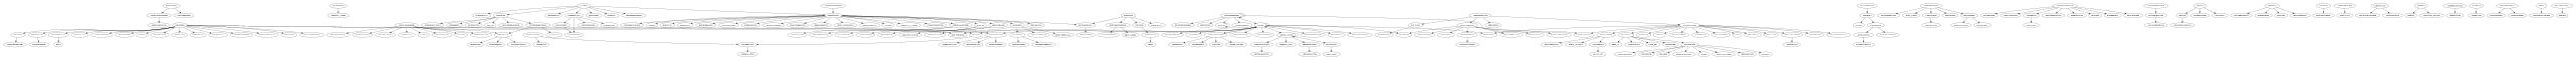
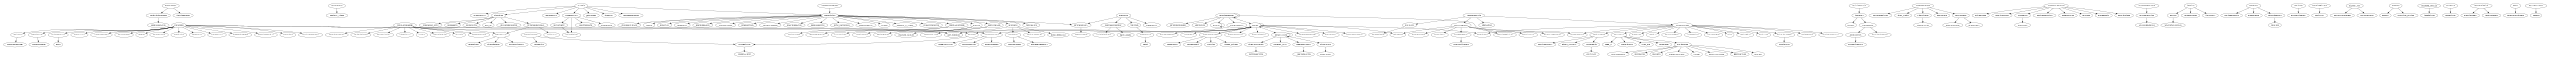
  digraph {
    fontname="Courier Prime"
    node [fontname="Courier Prime"]
    edge [fontname="Courier Prime"]
    BenDAvanzo
    IndivisibleTeam
    justinshanes
    famplanaction
    grantstern
    ezzie67_linda
    fightfortheftr
    buyvpnservice
    justkarl
    palafo
    varadmehta
    _Drew_McCoy_
    darrickjohnson
    GovHowardDean
    matthewamiller
    ihar_losik
    linnyitssn
    ReutersUK
    KatyTurNBC
    TeaPartyCat
    MeetThePress
    BraddJaffy
    Glambertoo1
    RealTimBlack
    SenSanders
    unclejamjr
    amiraminiMD
    TrueFactsStated
    brianklaas
    CheriJacobus
    Patbagley
    DavidYankovich
    SheWhoVotes
    Groobah
    Normsmusic
    dustinhines
    NewYorker
    MoveOn
    Smith83K
    AKADonaldTrump
    pdacosta
    PamEngel12
    EricBoehlert
    businessinsider
    jgrovum
    memeorandum
    thisisinsider
    mark_abadi
    sangerkatz
    DLoIndustries
    ActualEPAFacts
    PalmerReport
    RealMuckmaker
    ItIzBiz
    Qaycerax2
    jens2763
    DaTrumpenFuhrer
    crazylary51
    viphires
    daveTworld
    TheSaiLife
    PrincessBravato
    rosenwald_eric
    RepRaskin
    GovernorVA
    MJB_SF
    gullsimpression
    InSpiteOfTrump
    Bckrda
    mediccaptfm
    aravosis
    CRPJustice
    ChelseaClinton
    yashar
    genej101
    SmashM123
    MaxineWaters
    pourmecoffee
    MikeLevinCA
    DerekCressman
    KatrinaNation
    KamalaHarris
    Kris_Sacrebleu
    EdwardTHardy
    coopah
    Impeach_D_Trump
    ColMorrisDavis
    spllck
    witchyhellbroth
    AndreaChalupa
    PaulaChertok
    RobPulseNews
    AdamPlatt1999
    TAPSTRIMEDIA
    counterjihader
    jsavite
    BCAppelbaum
    jonlovett
    PoliPsyOps
    SamanthaJPower
    JoeNBC
    kathrynallenmd
    EmpireFiles
    aterkel
    repblumenauer
    davidfrum
    pwolgin
    rmasher2
    ChrisMurphyCT
    RossRogers
    CSalish
    RealTimNoble
    bonitarosekemp
    jelani9
    davebernstein
    washingtonpost
    HrishiHirway
    kylegriffin1
    RVAwonk
    jimsciutto
    Acosta
    newtgingrich
    mmpadellan
    "20committee"
    LisaLimonTx
    artsyChica2012
    EusebiaAq
    thejcoop
    BruceKlingner
    TheRickWilson
    mrbill665
    Xipher_404
    FullFrontalSamB
    docrocktex26
    TheGayHumanist
    chrislhayes
    DunnBAD
    sumoh7
    caroline_holian
    BeSeriousUSA
    ezlusztig
    avendittinyc
    decaro_nick
    JynErso_2017
    amandablount2
    fireflye10
    _MariaPetrova
    howellsuzy
    Grandma_Shelia
    jasminicus
    funder
    "4everNeverTrump"
    RepJayapal
    joncoopertweets
    Amy_Siskind
    jaradgeld
    DaShanneStokes
    TeaPainUSA
    RepBarbaraLee
    simplyingrid
    amjoyshow
    ananavarro
    GeorgeTakei
    tedlieu
    Alyssa_Milano
    Brasilmagic
    LLStarlight
    MalcolmNance
    MorningEdition
    markito0171
    MichelleMazuros
    NoahCRothman
    kcorriga12
    JordanUhl
    therealezway
    MrTommyCampbell
    qdbui
    OccupyDemocrats
    promotechnge
    RawStory
    thehill
    SethAbramson
    randyprine
    paulkrugman
    wilw
    NaughtyTyler
    JamilSmith
    SaritaJH
    EricLiptonNYT
    DavidEBurke
    darionavarro111
    CynicalWord
    kellyz713
    cschiavo22
    JoyAnnReid
    DevlinBarrett
    Mikel_Jollett
    emma_59
    JohnLibert3
    club_ed8
    KalanOTMA
    ColsBols
    MJGWrites
    GetWisdomDude
    ErickFernandez
    AmyVernon
    th3j35t3r
    Charles_Lister
    BFriedmanDC
    FranklinH3000
    emgrinolds
    Deanofcomedy
    KaivanShroff
    good
    Pajjr2016
    rgcainmd
    Hope012015
    tonyposnanski
    SethAMandel
    gbmnyc
    shaneharris
    magpiejan
    msduke123
    olgaNYC1211
    CBSEveningNews
    TheRickyDavila
    robreiner
    SocialPowerOne1
    imraansiddiqi
    SophiaArmen
    AkeelaAhmed
    philipaklein
    politico
    seungminkim
    ChristopherJM
    Evan_McMullin
    andersostlund
    PPact
    PPGreatPlainsKS
    kellykelley73
    maddow
    AdamParkhomenko
    AnneAnnapolis
    EdWytkind
    BenDAvanzo -> IndivisibleTeam
    BenDAvanzo -> justinshanes
    IndivisibleTeam -> famplanaction
    grantstern -> ezzie67_linda
    fightfortheftr -> buyvpnservice
    justkarl -> palafo
    justkarl -> varadmehta
    varadmehta -> _Drew_McCoy_
    varadmehta -> darrickjohnson
    _Drew_McCoy_ -> FranklinH3000
    GovHowardDean -> matthewamiller
    GovHowardDean -> ihar_losik
    GovHowardDean -> linnyitssn
    GovHowardDean -> ReutersUK
    GovHowardDean -> KatyTurNBC
    linnyitssn -> TeaPartyCat
    KatyTurNBC -> MeetThePress
    KatyTurNBC -> BraddJaffy
    Glambertoo1 -> RealTimBlack
    Glambertoo1 -> SenSanders
    Glambertoo1 -> unclejamjr
    Glambertoo1 -> amiraminiMD
    unclejamjr -> amiraminiMD
    TrueFactsStated -> brianklaas
    TrueFactsStated -> CheriJacobus
    TrueFactsStated -> Patbagley
    TrueFactsStated -> DavidYankovich
    TrueFactsStated -> SheWhoVotes
    TrueFactsStated -> Groobah
    TrueFactsStated -> Normsmusic
    TrueFactsStated -> dustinhines
    Patbagley -> NewYorker
    MoveOn -> MoveOn
    Smith83K -> AKADonaldTrump
    pdacosta -> PamEngel12
    pdacosta -> EricBoehlert
    pdacosta -> businessinsider
    pdacosta -> jgrovum
    EricBoehlert -> memeorandum
    businessinsider -> thisisinsider
    businessinsider -> mark_abadi
    jgrovum -> sangerkatz
    sangerkatz -> qdbui
    DLoIndustries -> ActualEPAFacts
    PalmerReport -> RealMuckmaker
    ItIzBiz -> Glambertoo1
    ItIzBiz -> Qaycerax2
    ItIzBiz -> jens2763
    ItIzBiz -> DaTrumpenFuhrer
    ItIzBiz -> crazylary51
    ItIzBiz -> viphires
    ItIzBiz -> daveTworld
    ItIzBiz -> TheSaiLife
    viphires -> PrincessBravato
    viphires -> rosenwald_eric
    viphires -> RepRaskin
    viphires -> GovernorVA
    viphires -> MJB_SF
    viphires -> gullsimpression
    TheSaiLife -> EricBoehlert
    TheSaiLife -> InSpiteOfTrump
    TheSaiLife -> Bckrda
    TheSaiLife -> mediccaptfm
    TheSaiLife -> aravosis
    TheSaiLife -> CRPJustice
    TheSaiLife -> ChelseaClinton
    TheSaiLife -> yashar
    TheSaiLife -> genej101
    TheSaiLife -> SmashM123
    TheSaiLife -> MaxineWaters
    TheSaiLife -> pourmecoffee
    TheSaiLife -> MikeLevinCA
    TheSaiLife -> DerekCressman
    TheSaiLife -> KatrinaNation
    TheSaiLife -> KamalaHarris
    TheSaiLife -> Kris_Sacrebleu
    TheSaiLife -> EdwardTHardy
    TheSaiLife -> coopah
    TheSaiLife -> Impeach_D_Trump
    TheSaiLife -> ColMorrisDavis
    PrincessBravato -> mmpadellan
    PrincessBravato -> Pajjr2016
    InSpiteOfTrump -> TheGayHumanist
    InSpiteOfTrump -> chrislhayes
    Bckrda -> Brasilmagic
    Bckrda -> LLStarlight
    mediccaptfm -> Charles_Lister
    mediccaptfm -> BFriedmanDC
    aravosis -> JordanUhl
    aravosis -> ChristopherJM
    aravosis -> Evan_McMullin
    aravosis -> andersostlund
    spllck -> witchyhellbroth
    AndreaChalupa -> PaulaChertok
    AndreaChalupa -> RobPulseNews
    AndreaChalupa -> AdamPlatt1999
    TAPSTRIMEDIA -> counterjihader
    jsavite -> spllck
    jsavite -> BCAppelbaum
    jsavite -> jonlovett
    PoliPsyOps -> SamanthaJPower
    PoliPsyOps -> JoeNBC
    PoliPsyOps -> kathrynallenmd
    PoliPsyOps -> EmpireFiles
    PoliPsyOps -> aterkel
    PoliPsyOps -> repblumenauer
    PoliPsyOps -> davidfrum
    PoliPsyOps -> pwolgin
    rmasher2 -> ChrisMurphyCT
    rmasher2 -> RossRogers
-   rmasher2 -> CSalish
+   RealTimNoble -> CSalish
    rmasher2 -> RealTimNoble
    bonitarosekemp -> jelani9
    bonitarosekemp -> davebernstein
    bonitarosekemp -> washingtonpost
    bonitarosekemp -> HrishiHirway
    bonitarosekemp -> kylegriffin1
    bonitarosekemp -> RVAwonk
    bonitarosekemp -> jimsciutto
    bonitarosekemp -> Acosta
    bonitarosekemp -> newtgingrich
    bonitarosekemp -> mmpadellan
    RVAwonk -> "20committee"
    mmpadellan -> LisaLimonTx
    mmpadellan -> artsyChica2012
    mmpadellan -> EusebiaAq
    "20committee" -> avendittinyc
    thejcoop -> BruceKlingner
    TheRickWilson -> mrbill665
    Xipher_404 -> FullFrontalSamB
    Xipher_404 -> docrocktex26
    DunnBAD -> sumoh7
    DunnBAD -> caroline_holian
    BeSeriousUSA -> "20committee"
    BeSeriousUSA -> ezlusztig
    decaro_nick -> fightfortheftr
    decaro_nick -> decaro_nick
    decaro_nick -> JynErso_2017
    decaro_nick -> amandablount2
    decaro_nick -> fireflye10
    amandablount2 -> _MariaPetrova
    fireflye10 -> howellsuzy
    Grandma_Shelia -> jasminicus
    funder -> AndreaChalupa
    funder -> RVAwonk
    funder -> decaro_nick
    funder -> funder
    funder -> "4everNeverTrump"
    funder -> RepJayapal
    funder -> joncoopertweets
    funder -> Amy_Siskind
    funder -> jaradgeld
    funder -> DaShanneStokes
    funder -> TeaPainUSA
    funder -> RepBarbaraLee
    funder -> simplyingrid
    funder -> amjoyshow
    DaShanneStokes -> funder
    DaShanneStokes -> ananavarro
    DaShanneStokes -> GeorgeTakei
    DaShanneStokes -> tedlieu
    DaShanneStokes -> Alyssa_Milano
    MalcolmNance -> TAPSTRIMEDIA
    MalcolmNance -> amjoyshow
    MalcolmNance -> MorningEdition
    MalcolmNance -> markito0171
    MalcolmNance -> MichelleMazuros
    MalcolmNance -> NoahCRothman
    MalcolmNance -> kcorriga12
    JordanUhl -> therealezway
    JordanUhl -> MrTommyCampbell
    OccupyDemocrats -> DLoIndustries
    promotechnge -> TeaPainUSA
    promotechnge -> RawStory
    promotechnge -> thehill
    promotechnge -> SethAbramson
    promotechnge -> randyprine
    promotechnge -> paulkrugman
    promotechnge -> wilw
    promotechnge -> NaughtyTyler
    promotechnge -> JamilSmith
    promotechnge -> SaritaJH
    promotechnge -> EricLiptonNYT
    promotechnge -> DavidEBurke
    promotechnge -> darionavarro111
    promotechnge -> CynicalWord
    promotechnge -> kellyz713
    EricLiptonNYT -> cschiavo22
    CynicalWord -> JoyAnnReid
    CynicalWord -> DevlinBarrett
    CynicalWord -> Mikel_Jollett
    kellyz713 -> PoliPsyOps
    kellyz713 -> emma_59
    kellyz713 -> JohnLibert3
    kellyz713 -> club_ed8
    kellyz713 -> KalanOTMA
    JoyAnnReid -> th3j35t3r
    ColsBols -> MJGWrites
    GetWisdomDude -> MoveOn
    GetWisdomDude -> PalmerReport
    GetWisdomDude -> funder
    GetWisdomDude -> NaughtyTyler
    GetWisdomDude -> GetWisdomDude
    GetWisdomDude -> ErickFernandez
    GetWisdomDude -> AmyVernon
    emgrinolds -> Deanofcomedy
    KaivanShroff -> good
    rgcainmd -> Smith83K
    rgcainmd -> AndreaChalupa
    rgcainmd -> Amy_Siskind
    rgcainmd -> emgrinolds
    rgcainmd -> KaivanShroff
    rgcainmd -> Hope012015
    rgcainmd -> tonyposnanski
    rgcainmd -> SethAMandel
    rgcainmd -> gbmnyc
    rgcainmd -> shaneharris
    rgcainmd -> magpiejan
    rgcainmd -> msduke123
    rgcainmd -> olgaNYC1211
    rgcainmd -> CBSEveningNews
    rgcainmd -> TheRickyDavila
    rgcainmd -> robreiner
    rgcainmd -> SocialPowerOne1
    imraansiddiqi -> SophiaArmen
    imraansiddiqi -> AkeelaAhmed
    philipaklein -> justkarl
    politico -> seungminkim
    PPact -> PPGreatPlainsKS
    kellykelley73 -> maddow
    AdamParkhomenko -> TheSaiLife
    AnneAnnapolis -> MalcolmNance
    AnneAnnapolis -> promotechnge
    AnneAnnapolis -> politico
    AnneAnnapolis -> EdWytkind
  }
